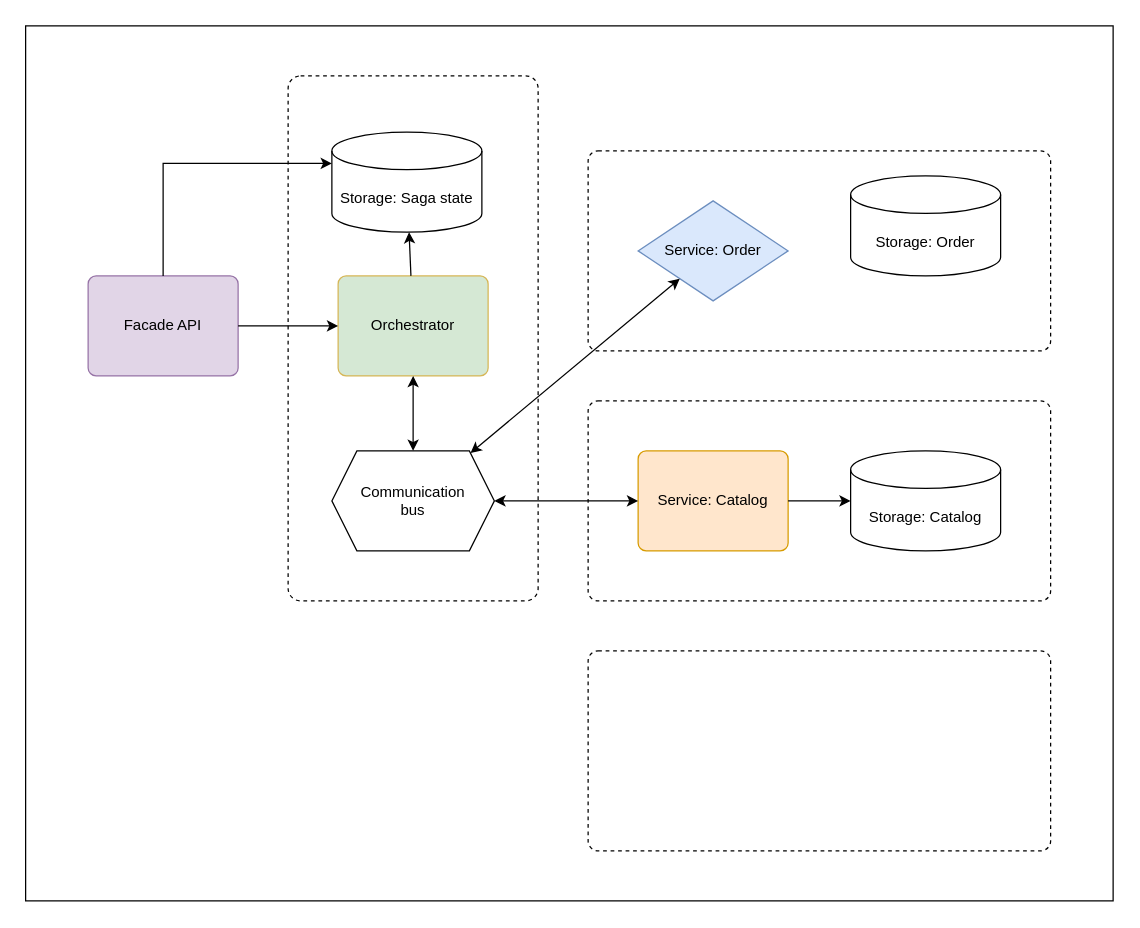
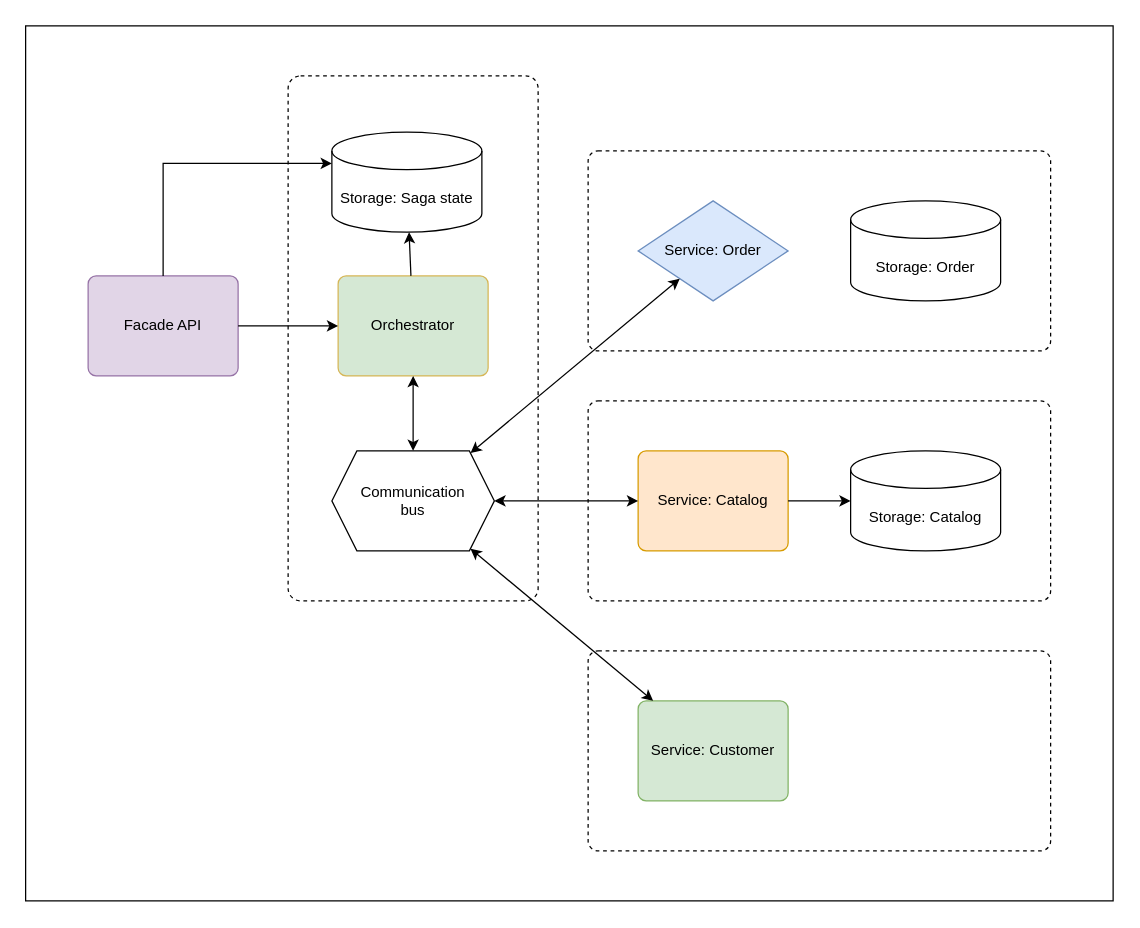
  <mxCell id="0" />
  <mxCell id="1" parent="0" />
  <mxCell id="2" value="" style="rounded=0;whiteSpace=wrap;html=1;" parent="1" vertex="1"><mxGeometry x="20" y="20" width="870" height="700" as="geometry" /></mxCell>
  <mxCell id="3" value="" style="rounded=1;whiteSpace=wrap;html=1;arcSize=5;dashed=1;imageHeight=24;" parent="1" vertex="1"><mxGeometry x="230" y="60" width="200" height="420" as="geometry" /></mxCell>
  <mxCell id="4" value="" style="rounded=1;whiteSpace=wrap;html=1;arcSize=5;dashed=1;imageHeight=24;" parent="1" vertex="1"><mxGeometry x="470" y="520" width="370" height="160" as="geometry" /></mxCell>
  <mxCell id="5" value="" style="rounded=1;whiteSpace=wrap;html=1;arcSize=5;dashed=1;imageHeight=24;" parent="1" vertex="1"><mxGeometry x="470" y="320" width="370" height="160" as="geometry" /></mxCell>
  <mxCell id="6" value="" style="rounded=1;whiteSpace=wrap;html=1;arcSize=5;dashed=1;imageHeight=24;" parent="1" vertex="1"><mxGeometry x="470" y="120" width="370" height="160" as="geometry" /></mxCell>
- <mxCell id="7" value="Storage: Order" style="shape=cylinder3;whiteSpace=wrap;html=1;boundedLbl=1;backgroundOutline=1;size=15;" parent="1" vertex="1"><mxGeometry x="680" y="140" width="120" height="80" as="geometry" /></mxCell>
+ <mxCell id="7" value="Storage: Order" style="shape=cylinder3;whiteSpace=wrap;html=1;boundedLbl=1;backgroundOutline=1;size=15;" parent="1" vertex="1"><mxGeometry x="680" y="160" width="120" height="80" as="geometry" /></mxCell>
  <mxCell id="8" value="Storage: Catalog" style="shape=cylinder3;whiteSpace=wrap;html=1;boundedLbl=1;backgroundOutline=1;size=15;" parent="1" vertex="1"><mxGeometry x="680" y="360" width="120" height="80" as="geometry" /></mxCell>
  <mxCell id="9" value="Service: Order" style="rhombus;whiteSpace=wrap;html=1;arcSize=8;fillColor=#dae8fc;strokeColor=#6c8ebf;" parent="1" vertex="1"><mxGeometry x="510" y="160" width="120" height="80" as="geometry" /></mxCell>
  <mxCell id="10" value="Service: Catalog" style="rounded=1;whiteSpace=wrap;html=1;arcSize=8;fillColor=#ffe6cc;strokeColor=#d79b00;" parent="1" vertex="1"><mxGeometry x="510" y="360" width="120" height="80" as="geometry" /></mxCell>
+ <mxCell id="11" value="Service: Customer" style="rounded=1;whiteSpace=wrap;html=1;arcSize=8;fillColor=#d5e8d4;strokeColor=#82b366;" parent="1" vertex="1"><mxGeometry x="510" y="560" width="120" height="80" as="geometry" /></mxCell>
  <mxCell id="12" value="" style="endArrow=classic;html=1;" parent="1" source="10" target="8" edge="1"><mxGeometry width="50" height="50" relative="1" as="geometry"><mxPoint x="735" y="90" as="sourcePoint" /><mxPoint x="785" y="40" as="targetPoint" /></mxGeometry></mxCell>
  <mxCell id="13" value="Orchestrator" style="rounded=1;whiteSpace=wrap;html=1;arcSize=8;fillColor=#d5e8d4;strokeColor=#d6b656;" parent="1" vertex="1"><mxGeometry x="270" y="220" width="120" height="80" as="geometry" /></mxCell>
  <mxCell id="14" value="Communication &lt;br&gt;bus" style="shape=hexagon;perimeter=hexagonPerimeter2;whiteSpace=wrap;html=1;fixedSize=1;" parent="1" vertex="1"><mxGeometry x="265" y="360" width="130" height="80" as="geometry" /></mxCell>
  <mxCell id="15" value="" style="endArrow=classic;startArrow=classic;html=1;" parent="1" source="9" target="14" edge="1"><mxGeometry width="50" height="50" relative="1" as="geometry"><mxPoint x="210" y="330" as="sourcePoint" /><mxPoint x="260" y="280" as="targetPoint" /></mxGeometry></mxCell>
  <mxCell id="16" value="" style="endArrow=classic;startArrow=classic;html=1;" parent="1" source="10" target="14" edge="1"><mxGeometry width="50" height="50" relative="1" as="geometry"><mxPoint x="460" y="390" as="sourcePoint" /><mxPoint x="510" y="340" as="targetPoint" /></mxGeometry></mxCell>
+ <mxCell id="17" value="" style="endArrow=classic;startArrow=classic;html=1;" parent="1" source="14" target="11" edge="1"><mxGeometry width="50" height="50" relative="1" as="geometry"><mxPoint x="630" y="370" as="sourcePoint" /><mxPoint x="680" y="320" as="targetPoint" /></mxGeometry></mxCell>
  <mxCell id="18" value="" style="endArrow=classic;startArrow=classic;html=1;" parent="1" source="13" target="14" edge="1"><mxGeometry width="50" height="50" relative="1" as="geometry"><mxPoint x="160" y="320" as="sourcePoint" /><mxPoint x="210" y="270" as="targetPoint" /></mxGeometry></mxCell>
  <mxCell id="19" value="Facade API" style="rounded=1;whiteSpace=wrap;html=1;arcSize=8;fillColor=#e1d5e7;strokeColor=#9673a6;" parent="1" vertex="1"><mxGeometry x="70" y="220" width="120" height="80" as="geometry" /></mxCell>
  <mxCell id="20" value="" style="endArrow=classic;html=1;" parent="1" source="19" target="13" edge="1"><mxGeometry width="50" height="50" relative="1" as="geometry"><mxPoint x="480" y="200" as="sourcePoint" /><mxPoint x="530" y="150" as="targetPoint" /></mxGeometry></mxCell>
  <mxCell id="21" value="Storage: Saga state" style="shape=cylinder3;whiteSpace=wrap;html=1;boundedLbl=1;backgroundOutline=1;size=15;" parent="1" vertex="1"><mxGeometry x="265" y="105" width="120" height="80" as="geometry" /></mxCell>
  <mxCell id="22" value="" style="endArrow=classic;html=1;" parent="1" source="13" target="21" edge="1"><mxGeometry width="50" height="50" relative="1" as="geometry"><mxPoint x="170" y="110" as="sourcePoint" /><mxPoint x="220" y="60" as="targetPoint" /></mxGeometry></mxCell>
  <mxCell id="23" value="" style="endArrow=classic;html=1;edgeStyle=orthogonalEdgeStyle;rounded=0;" parent="1" source="19" target="21" edge="1"><mxGeometry width="50" height="50" relative="1" as="geometry"><mxPoint x="30" y="80" as="sourcePoint" /><mxPoint x="80" y="30" as="targetPoint" /><Array as="points"><mxPoint x="130" y="130" /></Array></mxGeometry></mxCell>
